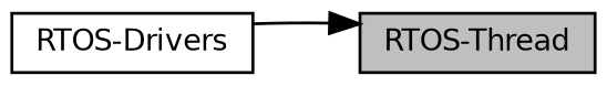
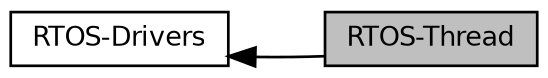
  digraph {
    rankdir=LR
    node [color=black fontname=Helvetica fontsize=10 shape=record style=filled]
    n1 [fillcolor=white height=0.2 label="RTOS-Drivers" width=0.4]
    n2 [fillcolor=grey75 fontcolor=black height=0.2 label="RTOS-Thread" width=0.4]
-   n2 -> n1 [dir=back fontname=Helvetica fontsize=10 labelfontname=Helvetica labelfontsize=10 shape=plaintext style=solid]
+   n1 -> n2 [dir=back fontname=Helvetica fontsize=10 labelfontname=Helvetica labelfontsize=10 shape=plaintext style=solid]
  }
